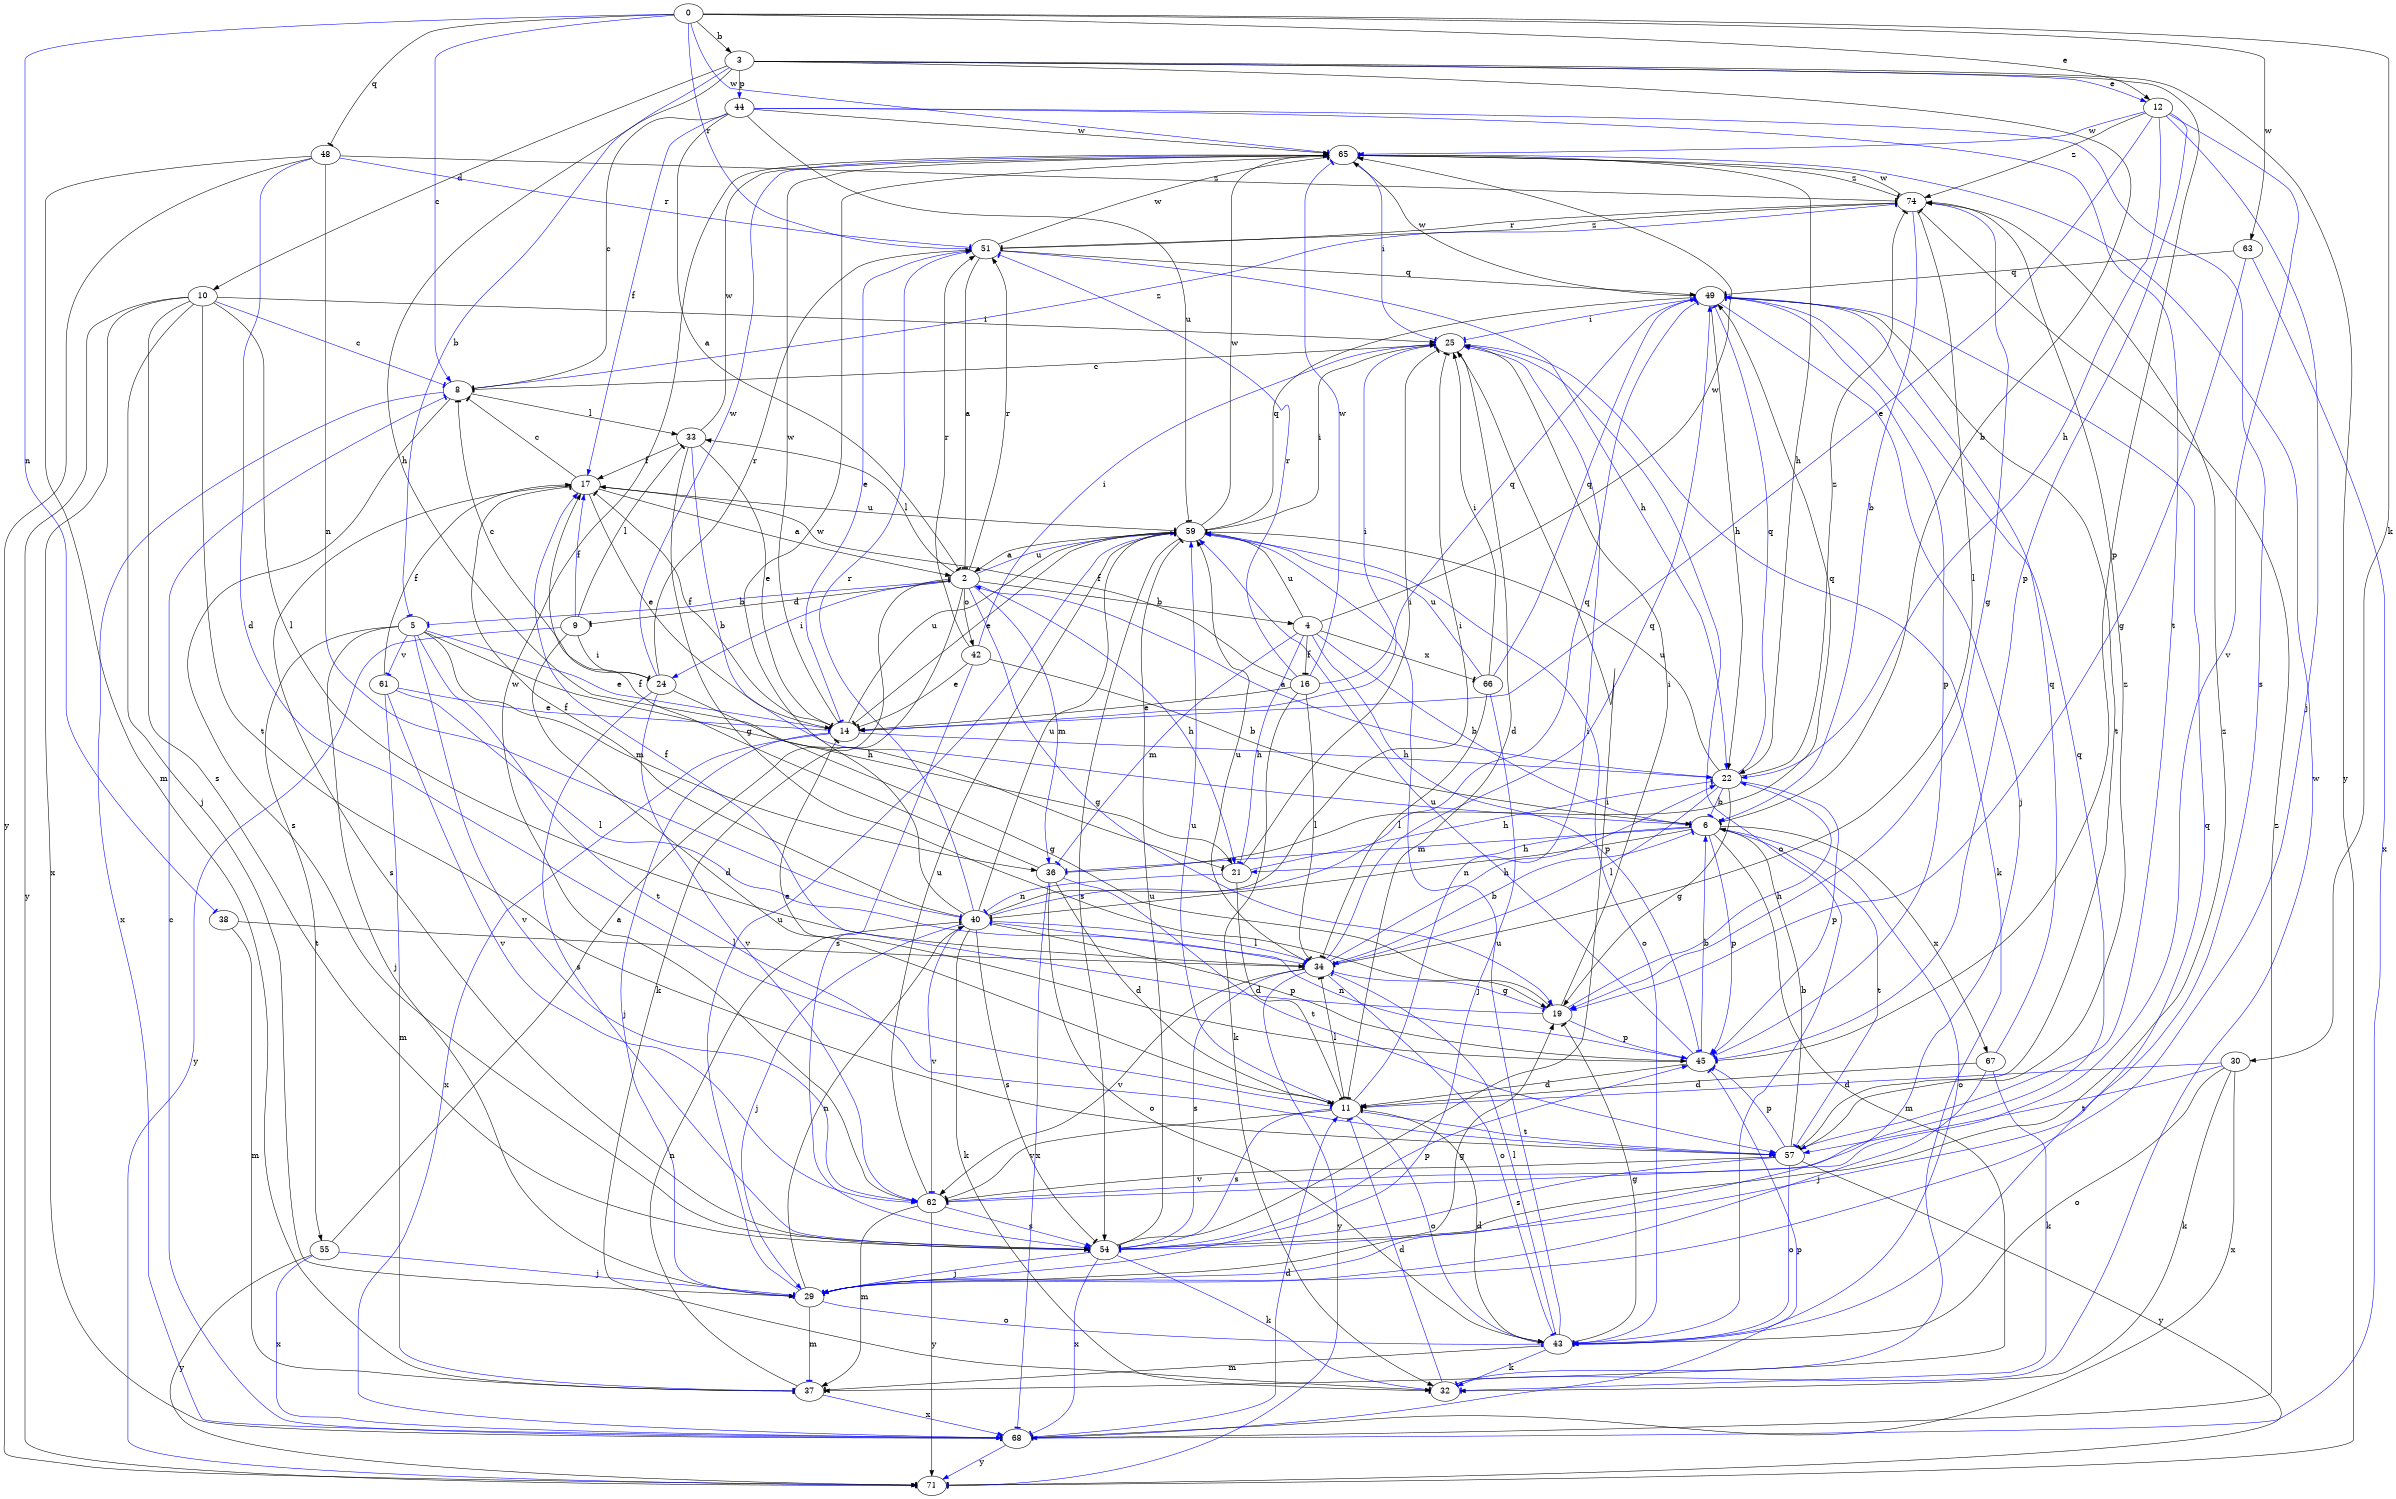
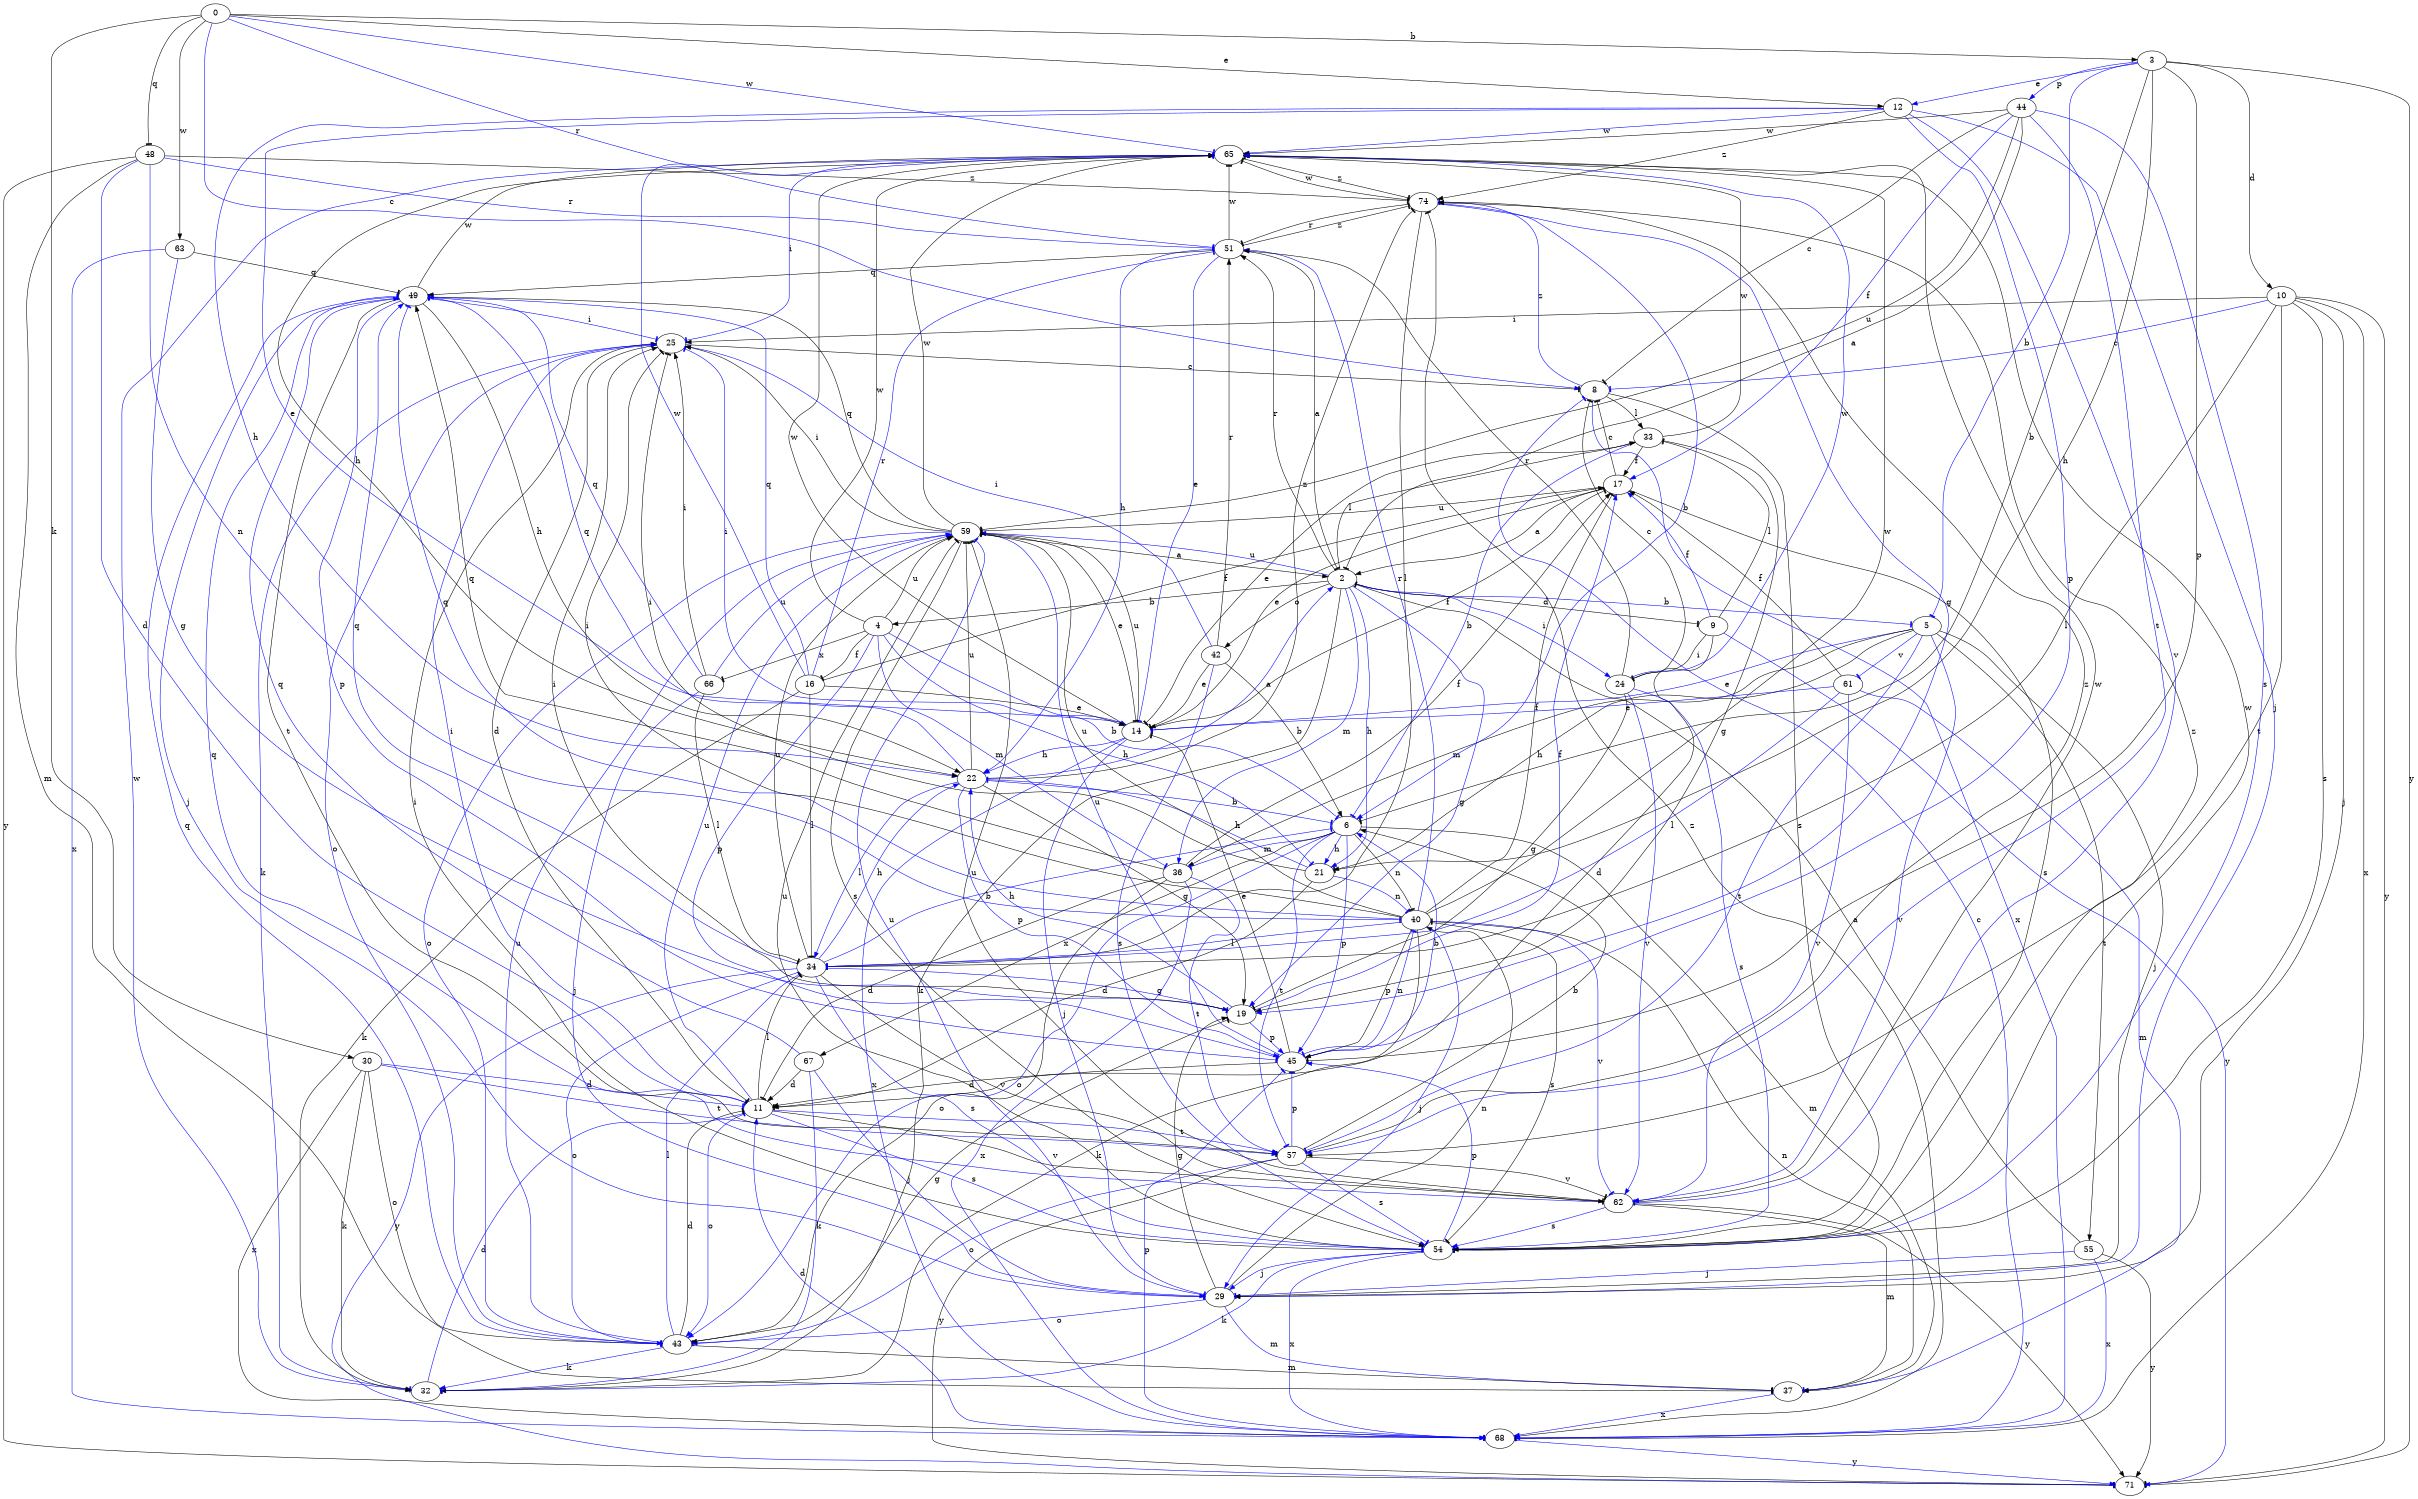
  strict digraph {
    edge [arrowhead=tee color=black]
    0
    3
    8
    12
    30
-   38
    48
    51
    63
    65
    5
    21
    6
    10
    44
    45
    71
    33
    54
    68
    74
    14
    29
    62
    22
    32
    57
    43
    11
    37
    34
    40
    2
    49
    19
    25
    4
    9
    24
    36
    42
    59
    16
    66
    55
    61
    17
    67
    0 -> 3 [arrowhead=normal label=b]
    0 -> 8 [arrowhead=normal color=blue label=c]
    0 -> 12 [arrowhead=normal label=e]
    0 -> 30 [arrowhead=normal label=k]
-   0 -> 38 [color=blue label=n]
    0 -> 48 [label=q]
    0 -> 51 [color=blue label=r]
    0 -> 63 [arrowhead=normal label=w]
    0 -> 65 [color=blue label=w]
    3 -> 12 [arrowhead=normal color=blue label=e]
    3 -> 5 [color=blue label=b]
    3 -> 21 [label=h]
    3 -> 6 [label=b]
    3 -> 10 [arrowhead=normal label=d]
    3 -> 44 [arrowhead=normal color=blue label=p]
    3 -> 45 [label=p]
    3 -> 71 [label=y]
    8 -> 33 [arrowhead=normal label=l]
    8 -> 54 [label=s]
    8 -> 68 [color=blue label=x]
    8 -> 74 [color=blue label=z]
    12 -> 65 [arrowhead=normal color=blue label=w]
    12 -> 45 [color=blue label=p]
    12 -> 74 [arrowhead=normal label=z]
    12 -> 14 [arrowhead=normal color=blue label=e]
    12 -> 29 [arrowhead=normal color=blue label=j]
    12 -> 62 [color=blue label=v]
    12 -> 22 [arrowhead=normal color=blue label=h]
    30 -> 68 [label=x]
    30 -> 32 [arrowhead=normal label=k]
    30 -> 57 [arrowhead=normal color=blue label=t]
    30 -> 43 [label=o]
    30 -> 11 [color=blue label=d]
-   38 -> 37 [label=m]
-   38 -> 34 [arrowhead=normal label=l]
    48 -> 51 [color=blue label=r]
    48 -> 71 [label=y]
    48 -> 74 [label=z]
    48 -> 11 [color=blue label=d]
    48 -> 37 [label=m]
    48 -> 40 [color=blue label=n]
    51 -> 65 [label=w]
    51 -> 74 [label=z]
    51 -> 14 [color=blue label=e]
    51 -> 22 [arrowhead=normal color=blue label=h]
    51 -> 2 [label=a]
    51 -> 49 [arrowhead=normal label=q]
    63 -> 68 [arrowhead=normal color=blue label=x]
    63 -> 49 [label=q]
    63 -> 19 [arrowhead=normal color=blue label=g]
    65 -> 74 [label=z]
    65 -> 22 [arrowhead=normal label=h]
    65 -> 25 [color=blue label=i]
    5 -> 21 [arrowhead=normal label=h]
    5 -> 14 [color=blue label=e]
    5 -> 29 [arrowhead=normal label=j]
    5 -> 62 [arrowhead=normal color=blue label=v]
    5 -> 57 [color=blue label=t]
    5 -> 36 [arrowhead=normal label=m]
    5 -> 55 [arrowhead=normal label=t]
    5 -> 61 [color=blue label=v]
    21 -> 22 [color=blue label=h]
    21 -> 11 [label=d]
    21 -> 40 [color=blue label=n]
    21 -> 25 [label=i]
    6 -> 21 [arrowhead=normal color=blue label=h]
    6 -> 45 [arrowhead=normal color=blue label=p]
    6 -> 57 [color=blue label=t]
    6 -> 43 [arrowhead=normal color=blue label=o]
    6 -> 37 [arrowhead=normal label=m]
    6 -> 40 [label=n]
    6 -> 36 [color=blue label=m]
    6 -> 67 [arrowhead=normal label=x]
    10 -> 8 [color=blue label=c]
    10 -> 71 [label=y]
    10 -> 54 [label=s]
    10 -> 68 [label=x]
    10 -> 29 [arrowhead=normal label=j]
    10 -> 57 [arrowhead=normal label=t]
    10 -> 34 [label=l]
    10 -> 25 [arrowhead=normal label=i]
    44 -> 8 [label=c]
    44 -> 65 [arrowhead=normal label=w]
    44 -> 54 [color=blue label=s]
    44 -> 57 [arrowhead=normal color=blue label=t]
    44 -> 2 [label=a]
    44 -> 59 [label=u]
    44 -> 17 [arrowhead=normal color=blue label=f]
    45 -> 6 [arrowhead=normal color=blue label=b]
    45 -> 14 [label=e]
    45 -> 11 [arrowhead=normal label=d]
    45 -> 40 [color=blue label=n]
    45 -> 59 [arrowhead=normal color=blue label=u]
    33 -> 65 [label=w]
    33 -> 6 [color=blue label=b]
    33 -> 14 [label=e]
    33 -> 19 [arrowhead=normal label=g]
    33 -> 17 [arrowhead=normal label=f]
+   54 -> 65 [arrowhead=normal label=w]
    54 -> 45 [arrowhead=normal color=blue label=p]
    54 -> 68 [color=blue label=x]
    54 -> 74 [arrowhead=normal label=z]
    54 -> 29 [arrowhead=normal color=blue label=j]
    54 -> 32 [color=blue label=k]
    54 -> 25 [arrowhead=normal label=i]
    54 -> 59 [label=u]
    68 -> 8 [color=blue label=c]
    68 -> 45 [color=blue label=p]
    68 -> 71 [arrowhead=normal color=blue label=y]
    68 -> 74 [label=z]
    68 -> 11 [arrowhead=normal color=blue label=d]
    74 -> 51 [label=r]
    74 -> 65 [label=w]
    74 -> 6 [arrowhead=normal color=blue label=b]
    74 -> 34 [label=l]
    74 -> 19 [arrowhead=normal color=blue label=g]
    14 -> 65 [arrowhead=normal label=w]
    14 -> 68 [arrowhead=normal color=blue label=x]
    14 -> 29 [color=blue label=j]
    14 -> 22 [arrowhead=normal color=blue label=h]
    14 -> 25 [color=blue label=i]
    14 -> 59 [label=u]
    14 -> 17 [label=f]
    29 -> 43 [color=blue label=o]
    29 -> 37 [color=blue label=m]
    29 -> 40 [arrowhead=normal label=n]
    29 -> 19 [arrowhead=normal label=g]
    29 -> 59 [color=blue label=u]
    62 -> 65 [arrowhead=normal label=w]
    62 -> 71 [arrowhead=normal label=y]
    62 -> 54 [arrowhead=normal color=blue label=s]
    62 -> 37 [arrowhead=normal label=m]
    62 -> 49 [color=blue label=q]
    62 -> 59 [label=u]
    22 -> 6 [color=blue label=b]
    22 -> 45 [arrowhead=normal color=blue label=p]
    22 -> 74 [label=z]
    22 -> 34 [arrowhead=normal color=blue label=l]
    22 -> 2 [arrowhead=normal color=blue label=a]
    22 -> 49 [color=blue label=q]
    22 -> 19 [arrowhead=normal label=g]
    22 -> 59 [label=u]
    32 -> 65 [color=blue label=w]
    32 -> 11 [color=blue label=d]
    57 -> 6 [arrowhead=normal label=b]
    57 -> 45 [color=blue label=p]
    57 -> 71 [label=y]
    57 -> 54 [color=blue label=s]
    57 -> 74 [arrowhead=normal label=z]
    57 -> 62 [label=v]
    57 -> 43 [arrowhead=normal color=blue label=o]
    43 -> 32 [arrowhead=normal color=blue label=k]
    43 -> 11 [label=d]
    43 -> 37 [label=m]
    43 -> 34 [color=blue label=l]
    43 -> 49 [color=blue label=q]
    43 -> 19 [label=g]
    43 -> 59 [arrowhead=normal color=blue label=u]
    11 -> 54 [color=blue label=s]
    11 -> 62 [label=v]
    11 -> 57 [arrowhead=normal color=blue label=t]
    11 -> 43 [arrowhead=normal color=blue label=o]
    11 -> 34 [label=l]
    11 -> 25 [arrowhead=normal color=blue label=i]
    11 -> 59 [arrowhead=normal color=blue label=u]
    37 -> 68 [arrowhead=normal color=blue label=x]
    37 -> 40 [label=n]
    34 -> 6 [color=blue label=b]
    34 -> 71 [color=blue label=y]
    34 -> 54 [color=blue label=s]
    34 -> 62 [arrowhead=normal label=v]
    34 -> 22 [arrowhead=normal color=blue label=h]
    34 -> 43 [color=blue label=o]
    34 -> 49 [arrowhead=normal color=blue label=q]
    34 -> 19 [color=blue label=g]
    34 -> 59 [arrowhead=normal label=u]
    40 -> 51 [arrowhead=normal color=blue label=r]
    40 -> 65 [arrowhead=normal label=w]
    40 -> 45 [arrowhead=normal label=p]
    40 -> 54 [label=s]
    40 -> 29 [arrowhead=normal color=blue label=j]
    40 -> 62 [color=blue label=v]
    40 -> 32 [label=k]
    40 -> 34 [color=blue label=l]
    40 -> 49 [color=blue label=q]
    40 -> 25 [label=i]
    40 -> 59 [label=u]
    40 -> 17 [label=f]
    2 -> 51 [arrowhead=normal label=r]
    2 -> 5 [color=blue label=b]
    2 -> 21 [arrowhead=normal color=blue label=h]
    2 -> 33 [arrowhead=normal label=l]
    2 -> 32 [arrowhead=normal label=k]
    2 -> 19 [arrowhead=normal color=blue label=g]
    2 -> 4 [arrowhead=normal label=b]
    2 -> 9 [label=d]
    2 -> 24 [arrowhead=normal color=blue label=i]
    2 -> 36 [arrowhead=normal color=blue label=m]
    2 -> 42 [arrowhead=normal label=o]
    2 -> 59 [arrowhead=normal color=blue label=u]
    49 -> 65 [arrowhead=normal label=w]
    49 -> 45 [color=blue label=p]
    49 -> 29 [color=blue label=j]
    49 -> 22 [arrowhead=normal label=h]
    49 -> 57 [label=t]
    49 -> 25 [color=blue label=i]
    19 -> 45 [arrowhead=normal color=blue label=p]
    19 -> 22 [arrowhead=normal color=blue label=h]
    19 -> 25 [arrowhead=normal label=i]
    19 -> 17 [arrowhead=normal color=blue label=f]
    25 -> 8 [label=c]
    25 -> 32 [color=blue label=k]
    25 -> 43 [color=blue label=o]
    25 -> 11 [label=d]
    4 -> 65 [arrowhead=normal label=w]
    4 -> 21 [color=blue label=h]
    4 -> 6 [color=blue label=b]
    4 -> 45 [color=blue label=p]
    4 -> 36 [color=blue label=m]
    4 -> 59 [arrowhead=normal label=u]
    4 -> 16 [label=f]
    4 -> 66 [label=x]
    9 -> 71 [arrowhead=normal color=blue label=y]
    9 -> 33 [label=l]
    9 -> 11 [arrowhead=normal label=d]
    9 -> 24 [label=i]
    9 -> 17 [arrowhead=normal color=blue label=f]
    24 -> 8 [label=c]
    24 -> 51 [arrowhead=normal label=r]
    24 -> 65 [arrowhead=normal color=blue label=w]
    24 -> 54 [arrowhead=normal color=blue label=s]
    24 -> 62 [arrowhead=normal color=blue label=v]
    24 -> 19 [label=g]
    36 -> 68 [color=blue label=x]
    36 -> 57 [arrowhead=normal color=blue label=t]
    36 -> 43 [arrowhead=normal label=o]
    36 -> 11 [label=d]
    36 -> 49 [arrowhead=normal label=q]
    36 -> 17 [arrowhead=normal label=f]
    42 -> 51 [arrowhead=normal label=r]
    42 -> 6 [arrowhead=normal label=b]
    42 -> 54 [arrowhead=normal color=blue label=s]
    42 -> 14 [label=e]
    42 -> 25 [arrowhead=normal color=blue label=i]
    59 -> 65 [arrowhead=normal label=w]
    59 -> 54 [arrowhead=normal label=s]
    59 -> 14 [label=e]
    59 -> 43 [arrowhead=normal color=blue label=o]
    59 -> 2 [arrowhead=normal label=a]
    59 -> 49 [label=q]
    59 -> 25 [arrowhead=normal label=i]
    16 -> 51 [color=blue label=r]
    16 -> 65 [color=blue label=w]
    16 -> 14 [arrowhead=normal label=e]
    16 -> 32 [arrowhead=normal label=k]
    16 -> 34 [label=l]
    16 -> 49 [arrowhead=normal color=blue label=q]
    16 -> 17 [arrowhead=normal label=f]
    66 -> 29 [color=blue label=j]
    66 -> 34 [label=l]
    66 -> 49 [color=blue label=q]
    66 -> 25 [arrowhead=normal label=i]
    66 -> 59 [arrowhead=normal color=blue label=u]
    55 -> 71 [arrowhead=normal label=y]
    55 -> 68 [arrowhead=normal color=blue label=x]
    55 -> 29 [color=blue label=j]
    55 -> 2 [label=a]
    61 -> 14 [color=blue label=e]
    61 -> 62 [arrowhead=normal color=blue label=v]
    61 -> 37 [color=blue label=m]
    61 -> 34 [color=blue label=l]
    61 -> 17 [arrowhead=normal label=f]
    17 -> 8 [label=c]
    17 -> 54 [arrowhead=normal label=s]
    17 -> 14 [arrowhead=normal label=e]
    17 -> 2 [arrowhead=normal label=a]
    17 -> 59 [label=u]
    67 -> 29 [arrowhead=normal color=blue label=j]
    67 -> 32 [color=blue label=k]
    67 -> 11 [arrowhead=normal label=d]
    67 -> 49 [arrowhead=normal color=blue label=q]
  }
